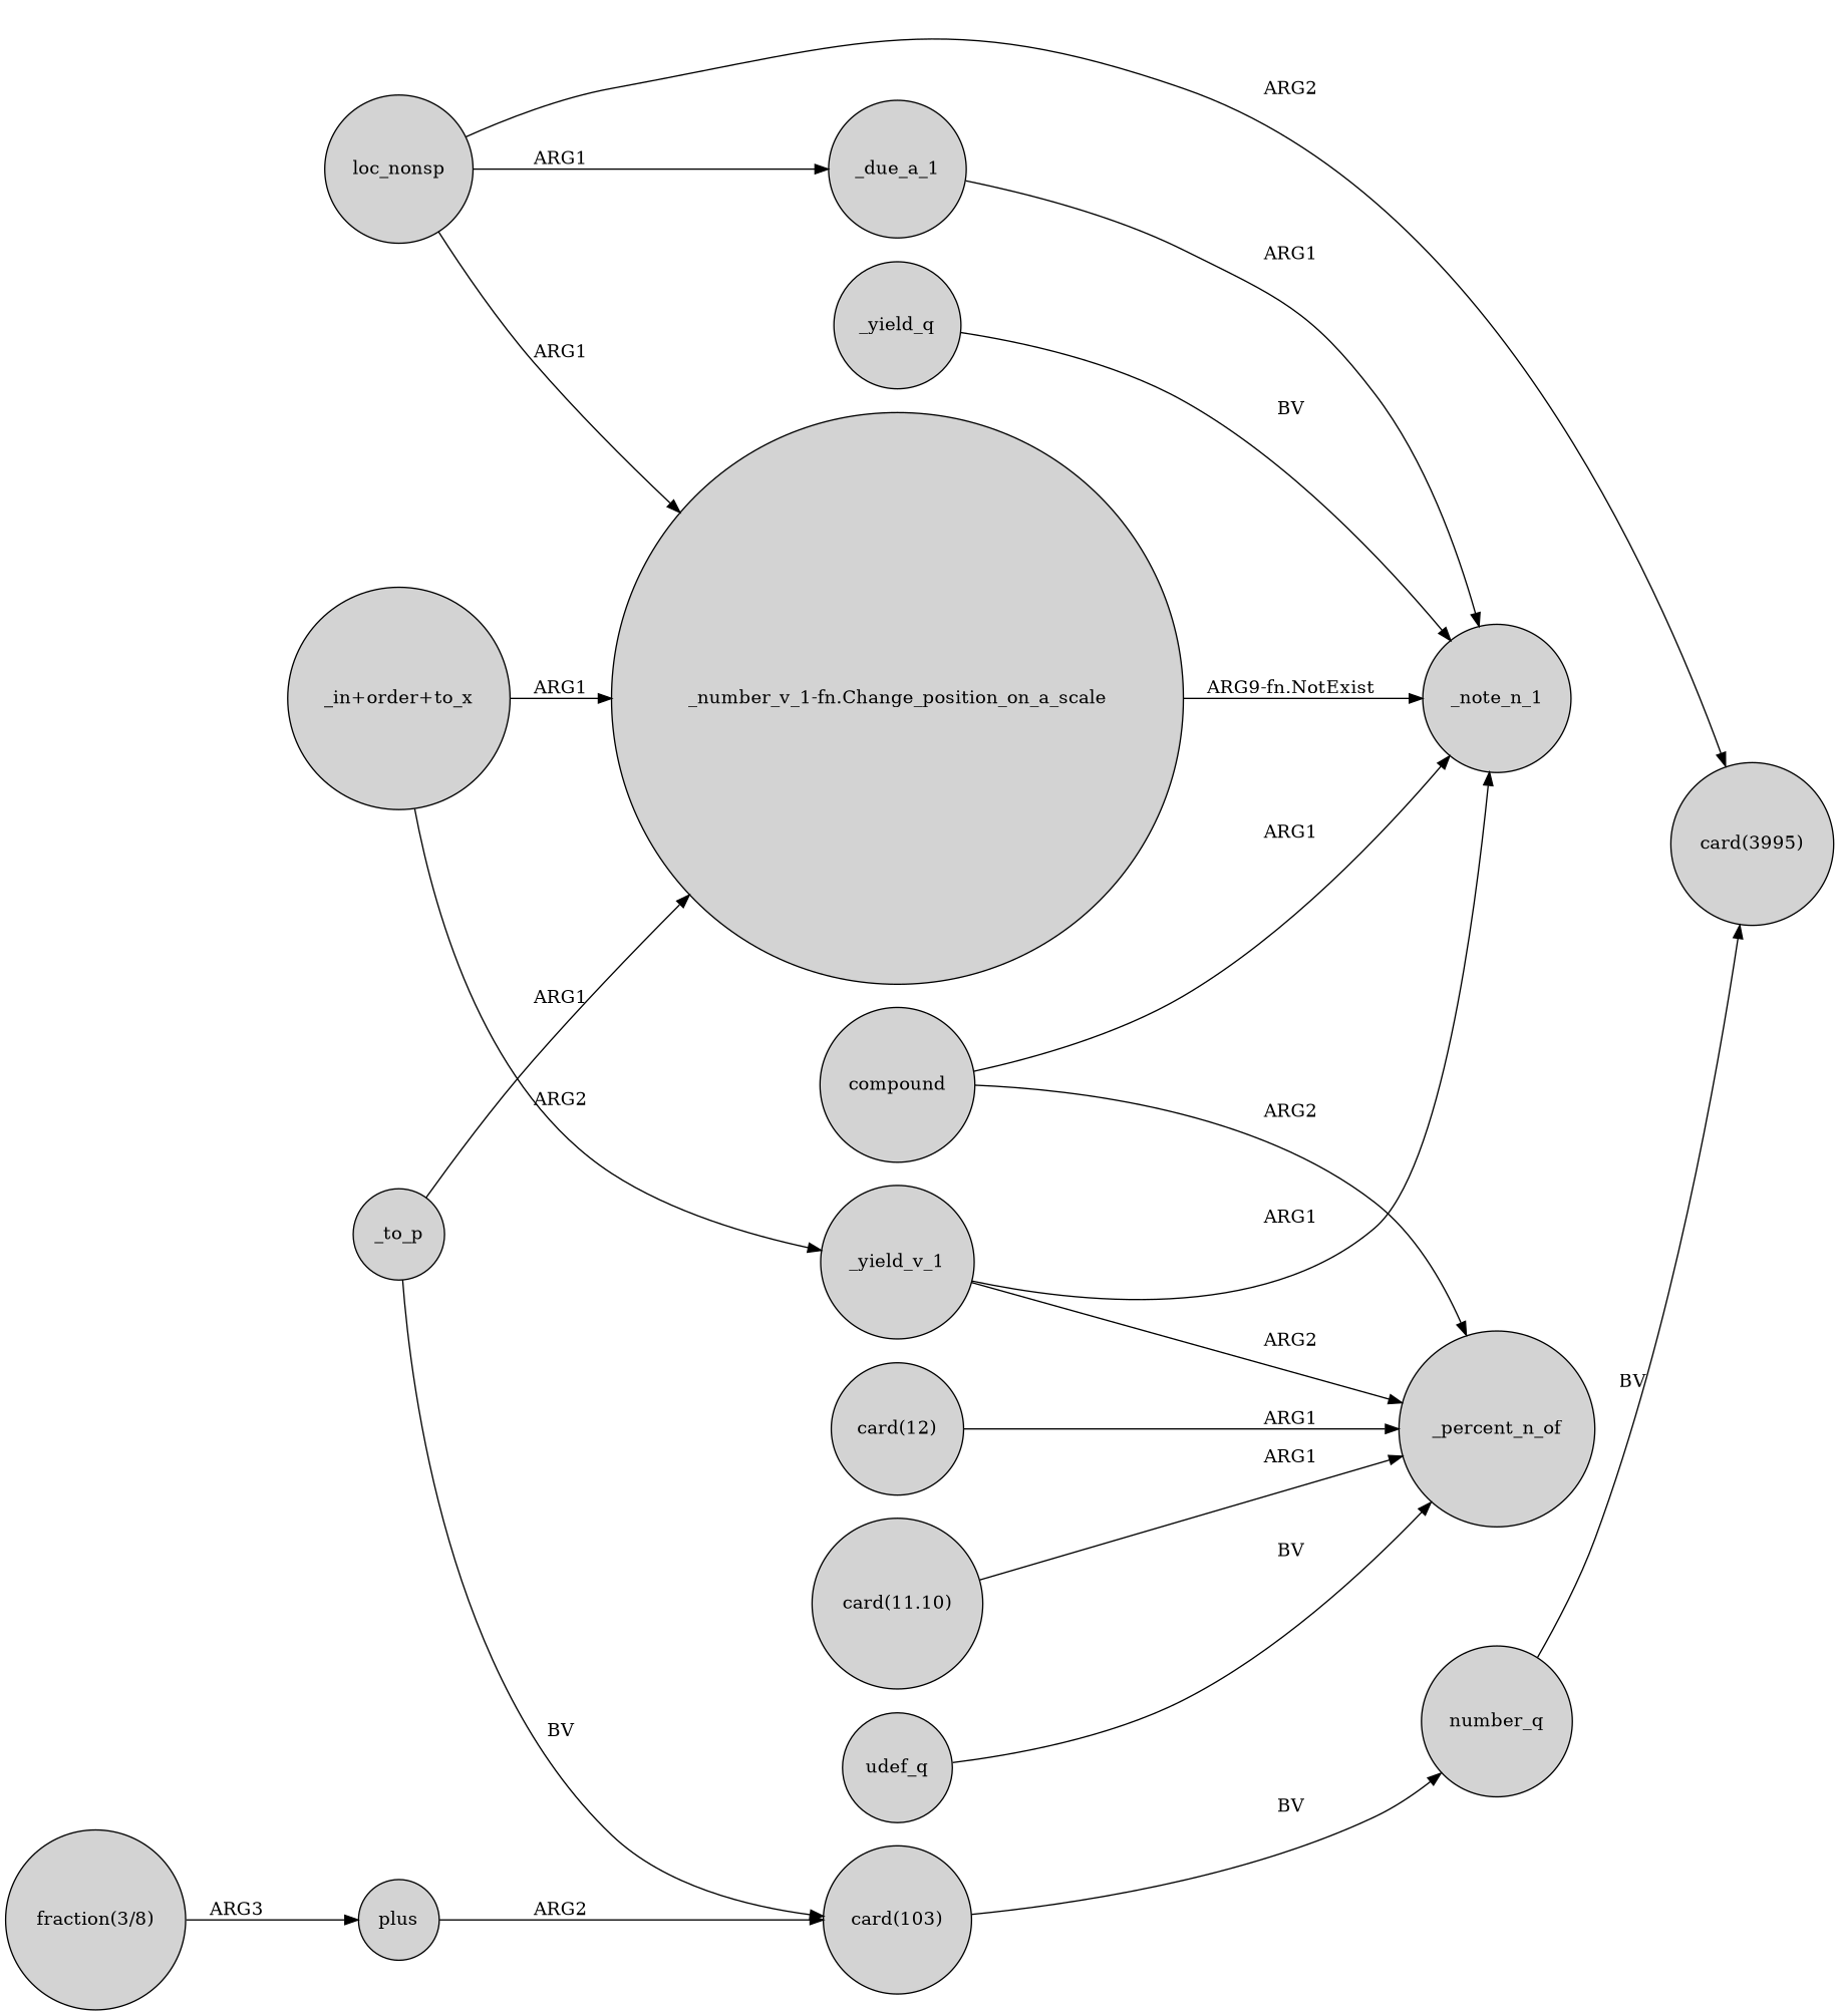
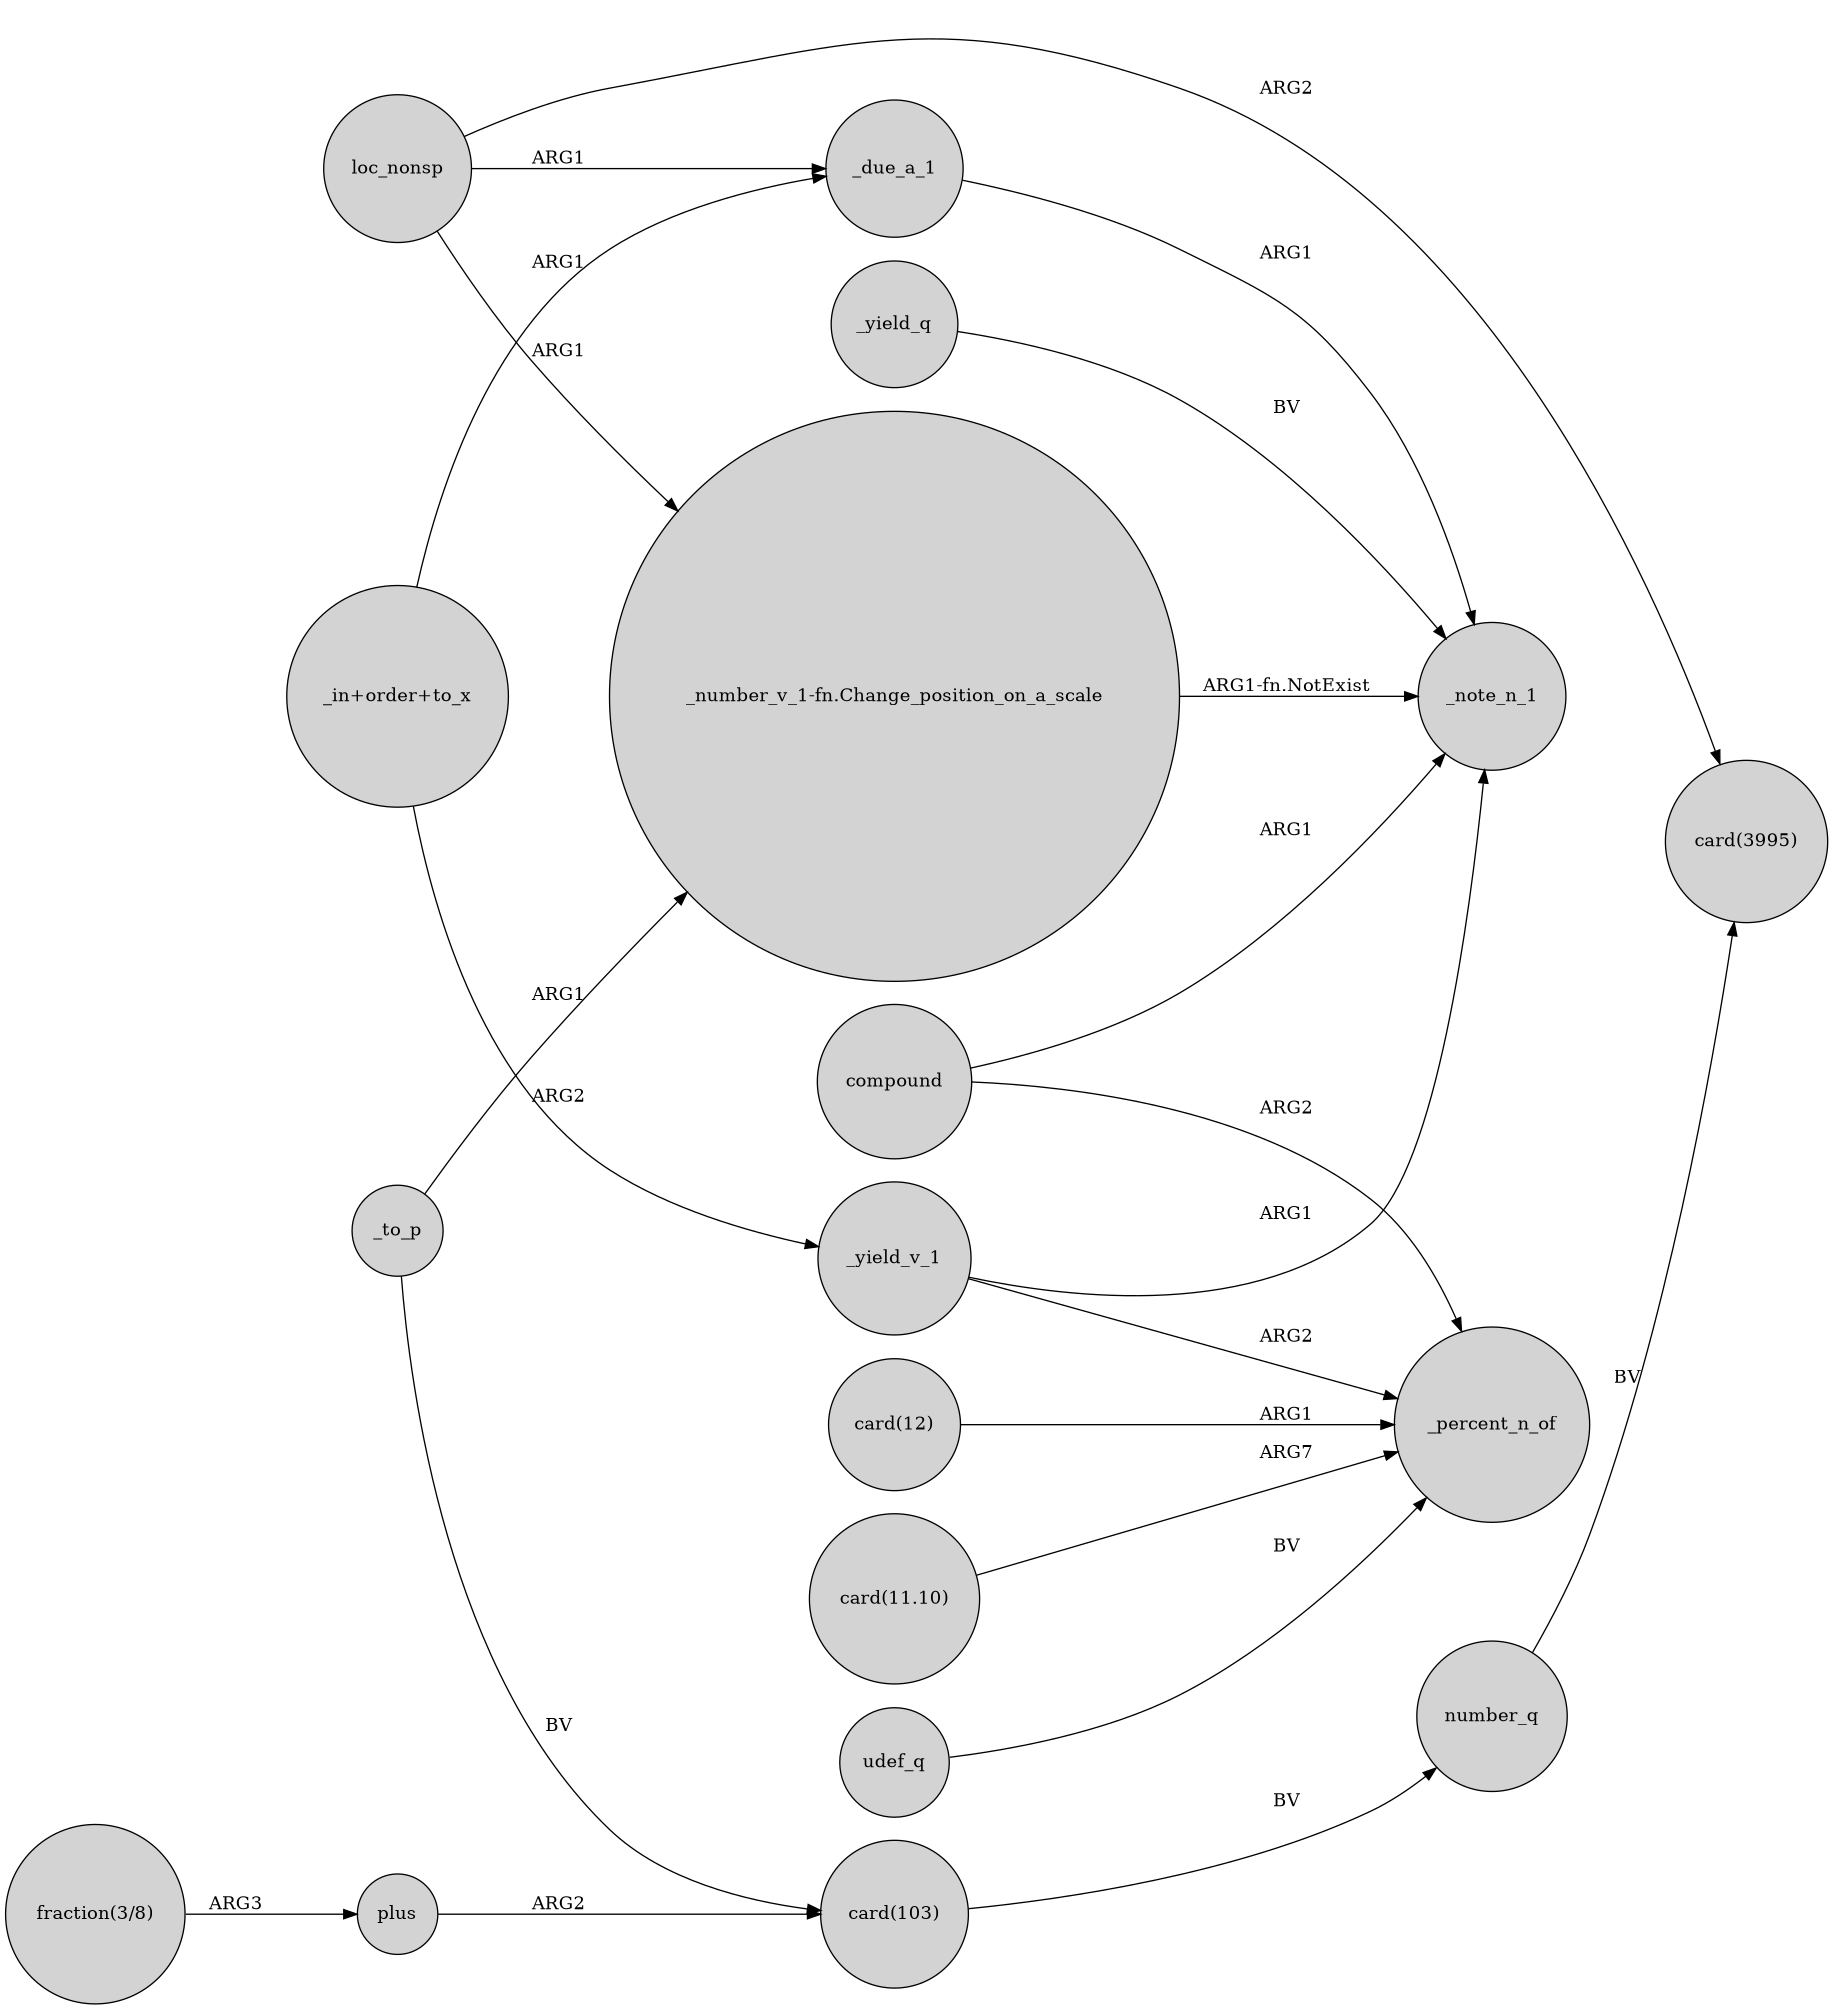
  digraph {
    rankdir=LR
    node [shape=circle style=filled]
    n1 [label="card(3995)"]
    number_q
    "card(103)"
    compound
    _note_n_1
    _percent_n_of
    "card(11.10)"
    _to_p
    n9 [label="_number_v_1-fn.Change_position_on_a_scale"]
    loc_nonsp
    _due_a_1
    _yield_v_1
    n13 [label=_yield_q]
    plus
    "fraction(3/8)"
    "_in+order+to_x"
    "card(12)"
    udef_q
    number_q -> n1 [label=BV]
    "card(103)" -> number_q [label=BV]
    compound -> _note_n_1 [label=ARG1]
    compound -> _percent_n_of [label=ARG2]
-   "card(11.10)" -> _percent_n_of [label=ARG1]
+   "card(11.10)" -> _percent_n_of [label=ARG7]
    _to_p -> "card(103)" [label=BV]
    _to_p -> n9 [label=ARG1]
-   n9 -> _note_n_1 [label="ARG9-fn.NotExist"]
+   n9 -> _note_n_1 [label="ARG1-fn.NotExist"]
    loc_nonsp -> n1 [label=ARG2]
    loc_nonsp -> n9 [label=ARG1]
    loc_nonsp -> _due_a_1 [label=ARG1]
    _due_a_1 -> _note_n_1 [label=ARG1]
    _yield_v_1 -> _note_n_1 [label=ARG1]
    _yield_v_1 -> _percent_n_of [label=ARG2]
    n13 -> _note_n_1 [label=BV]
    plus -> "card(103)" [label=ARG2]
    "fraction(3/8)" -> plus [label=ARG3]
-   "_in+order+to_x" -> n9 [label=ARG1]
+   "_in+order+to_x" -> _due_a_1 [label=ARG1]
    "_in+order+to_x" -> _yield_v_1 [label=ARG2]
    "card(12)" -> _percent_n_of [label=ARG1]
    udef_q -> _percent_n_of [label=BV]
  }
